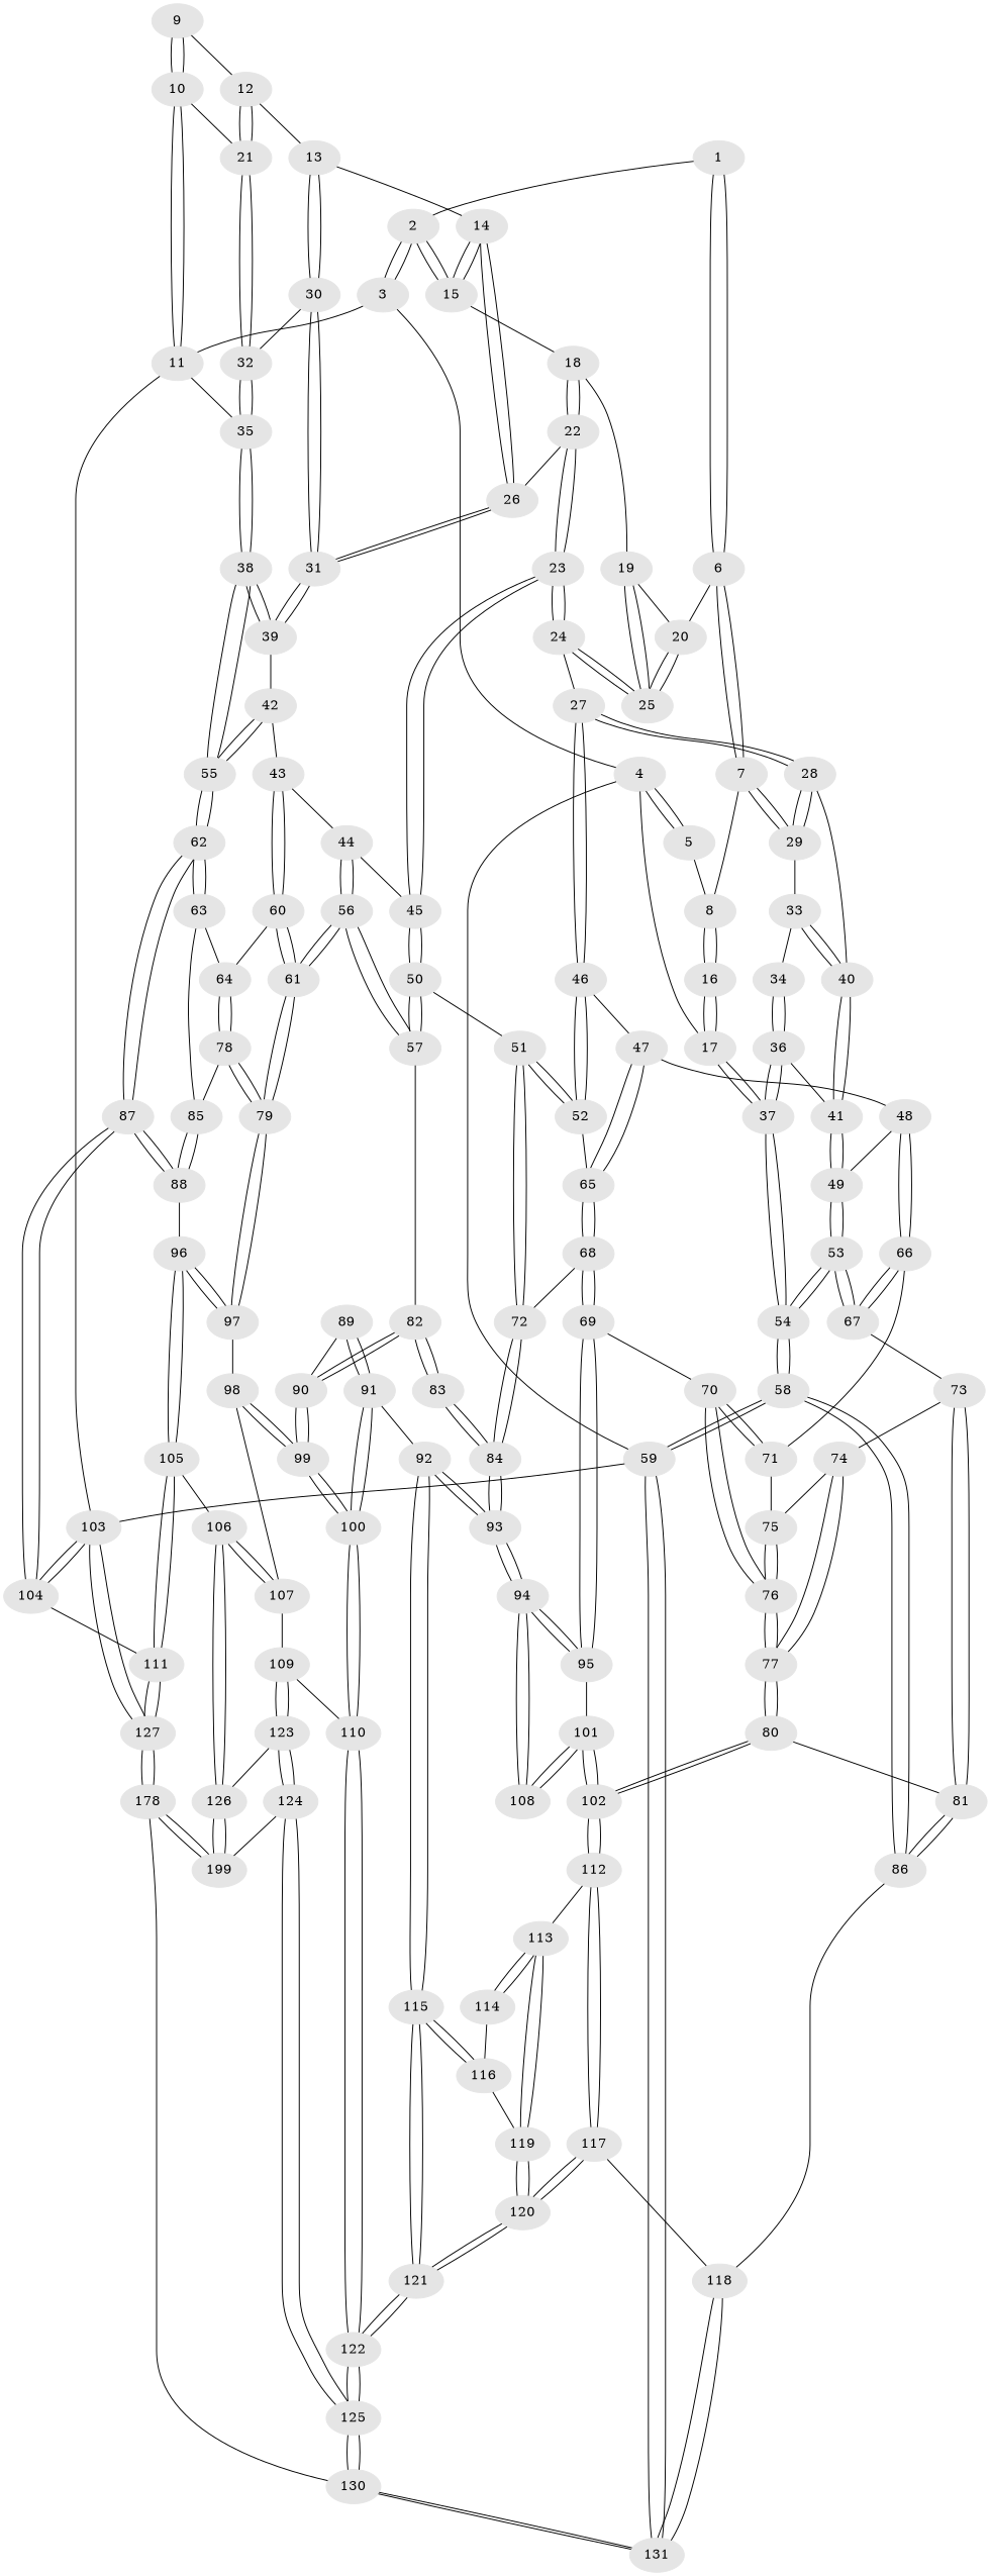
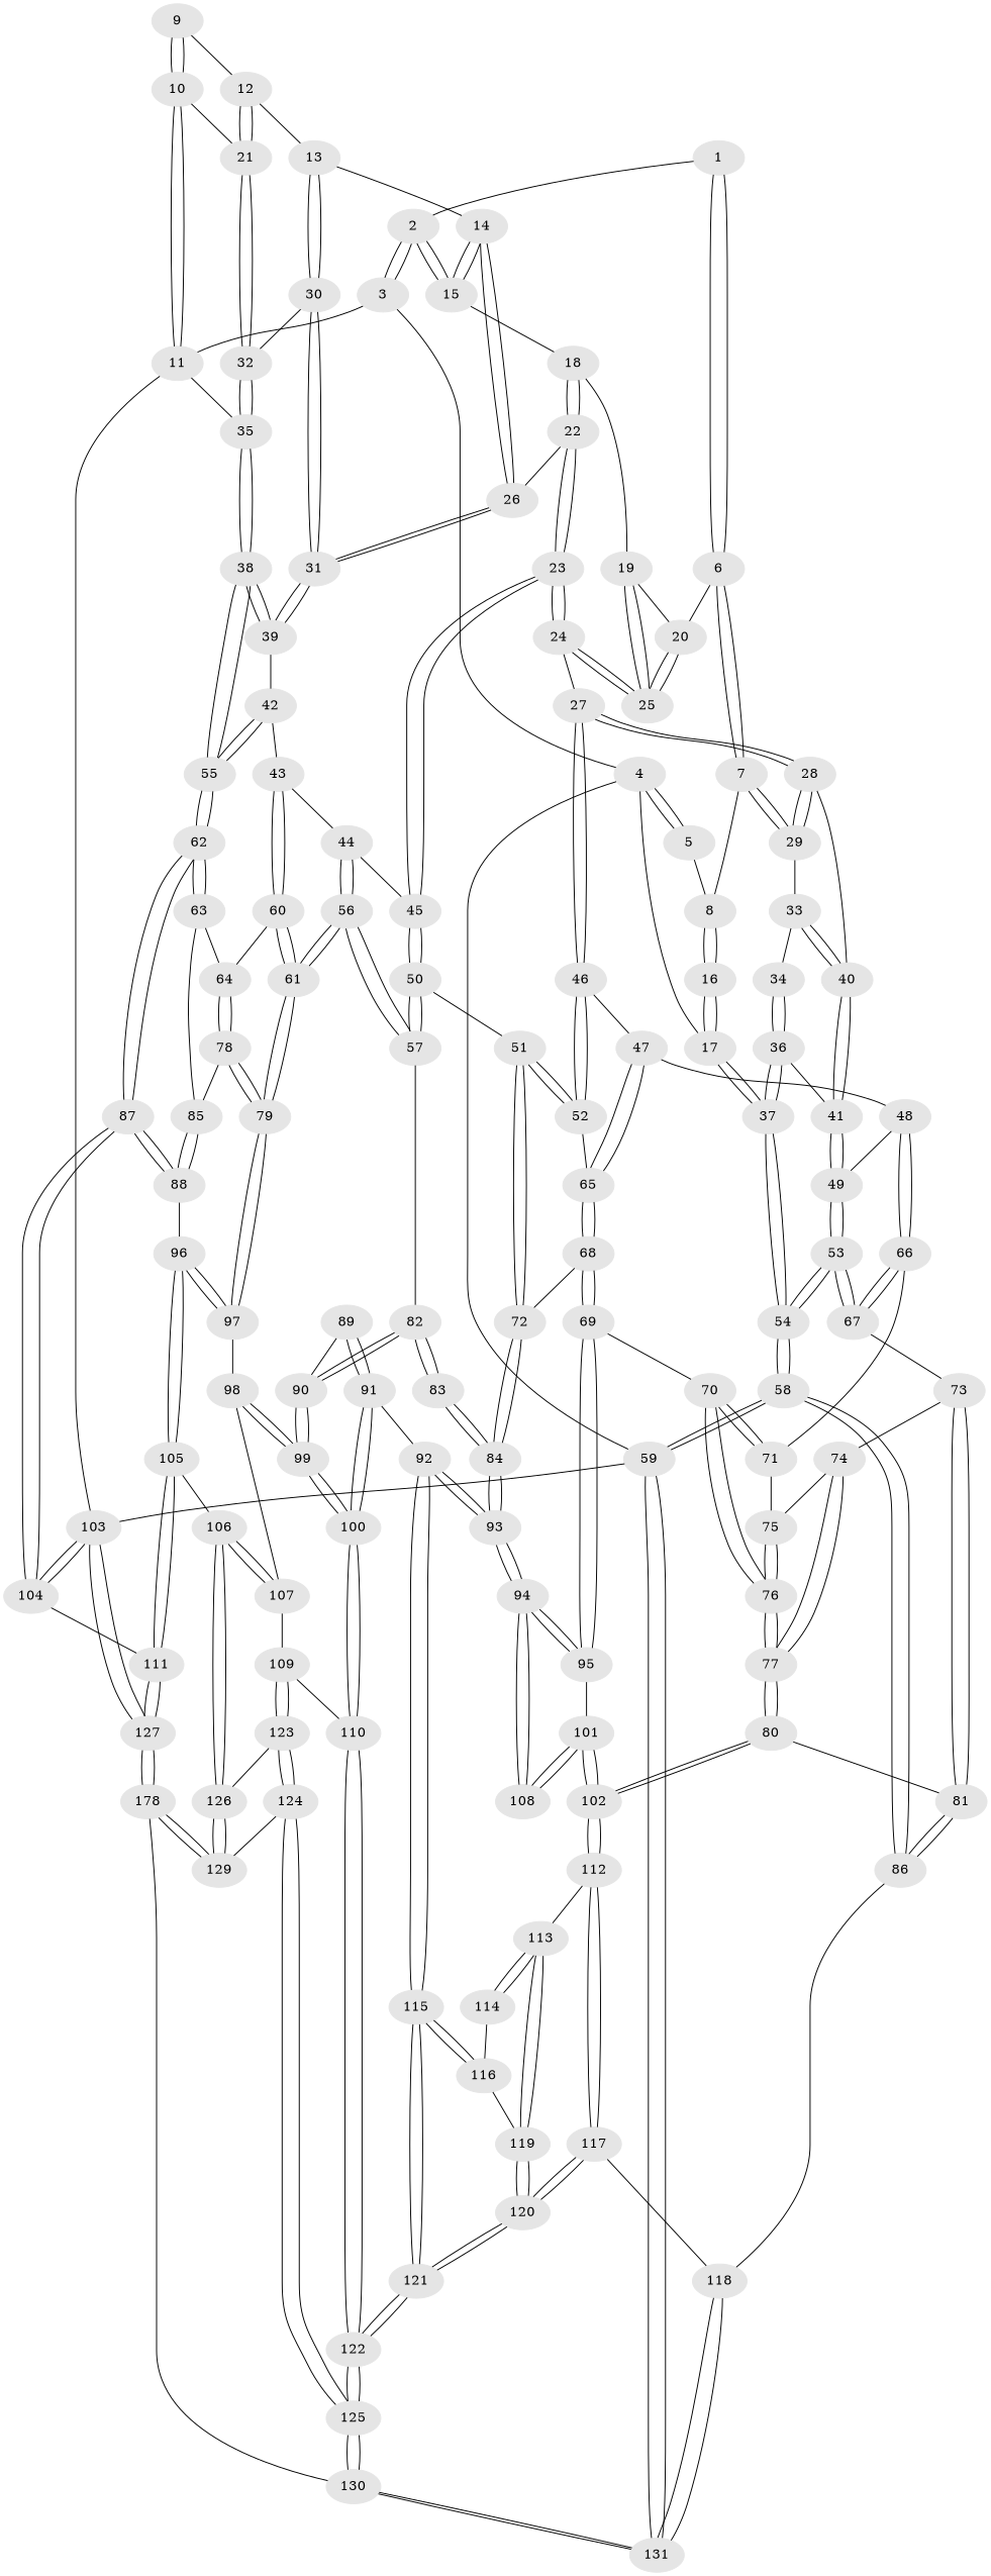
  graph {
    node [color=gray90 style=filled]
    1
    2
    6
    3
    15
    7
    20
    4
    11
    18
    5
    17
    59
    35
    103
    8
    37
    131
    16
    29
    25
    33
    9
    10
    12
    21
    13
    32
    38
    104
    127
    14
    30
    26
    31
    19
    22
    34
    36
    54
    23
    24
    45
    27
    50
    28
    46
    39
    40
    47
    52
    41
    42
    55
    49
    58
    62
    43
    53
    44
    60
    56
    61
    64
    57
    51
    48
    65
    66
    68
    67
    71
    72
    82
    84
    73
    86
    63
    87
    79
    83
    90
    118
    78
    97
    85
    88
    69
    75
    74
    81
    70
    95
    76
    101
    77
    93
    80
    102
    98
    112
    99
    94
    96
    111
    105
    89
    91
    92
    100
    115
    110
    116
    121
    108
    106
    107
    109
    122
    113
    117
    n122 [label=178]
    126
-   129 [label=199]
+   129
    123
    124
    125
    114
    119
    120
    130
    1 -- 2
    1 -- 6
    1 -- 6
    2 -- 3
    2 -- 3
    2 -- 15
    2 -- 15
    6 -- 7
    6 -- 7
    6 -- 20
    3 -- 4
    3 -- 11
    15 -- 18
    7 -- 8
    7 -- 29
    7 -- 29
    20 -- 25
    20 -- 25
    4 -- 5
    4 -- 5
    4 -- 17
    4 -- 59
    11 -- 35
    11 -- 103
    18 -- 19
    18 -- 22
    18 -- 22
    5 -- 8
    17 -- 37
    17 -- 37
    59 -- 103
    59 -- 131
    59 -- 131
    35 -- 38
    35 -- 38
    103 -- 104
    103 -- 104
    103 -- 127
    103 -- 127
    8 -- 16
    8 -- 16
    37 -- 54
    37 -- 54
    16 -- 17
    16 -- 17
    29 -- 33
    33 -- 34
    33 -- 40
    33 -- 40
    9 -- 10
    9 -- 10
    9 -- 12
    10 -- 11
    10 -- 11
    10 -- 21
    12 -- 21
    12 -- 21
    12 -- 13
    21 -- 32
    21 -- 32
    13 -- 14
    13 -- 30
    13 -- 30
    32 -- 35
    32 -- 35
    38 -- 39
    38 -- 39
    38 -- 55
    38 -- 55
    104 -- 111
    127 -- n122
    127 -- n122
    14 -- 15
    14 -- 15
    14 -- 26
    14 -- 26
    30 -- 32
    30 -- 31
    30 -- 31
    26 -- 31
    26 -- 31
    31 -- 39
    31 -- 39
    19 -- 20
    19 -- 25
    19 -- 25
    22 -- 26
    22 -- 23
    22 -- 23
    34 -- 36
    34 -- 36
    36 -- 37
    36 -- 37
    36 -- 41
    54 -- 58
    54 -- 58
    23 -- 24
    23 -- 24
    23 -- 45
    23 -- 45
    24 -- 25
    24 -- 25
    24 -- 27
    45 -- 50
    45 -- 50
    27 -- 28
    27 -- 28
    27 -- 46
    27 -- 46
    50 -- 57
    50 -- 57
    50 -- 51
    28 -- 29
    28 -- 29
    28 -- 40
    46 -- 47
    46 -- 52
    46 -- 52
    39 -- 42
    40 -- 41
    40 -- 41
    47 -- 48
    47 -- 65
    47 -- 65
    52 -- 65
    41 -- 49
    41 -- 49
    42 -- 55
    42 -- 55
    42 -- 43
    55 -- 62
    55 -- 62
    49 -- 53
    49 -- 53
    58 -- 59
    58 -- 59
    58 -- 86
    58 -- 86
    62 -- 63
    62 -- 63
    62 -- 87
    62 -- 87
    43 -- 44
    43 -- 60
    43 -- 60
    53 -- 54
    53 -- 54
    53 -- 67
    53 -- 67
    44 -- 45
    44 -- 56
    44 -- 56
    60 -- 61
    60 -- 61
    60 -- 64
    56 -- 61
    56 -- 61
    56 -- 57
    56 -- 57
    61 -- 79
    61 -- 79
    64 -- 78
    64 -- 78
    57 -- 82
    51 -- 52
    51 -- 52
    51 -- 72
    51 -- 72
    48 -- 49
    48 -- 66
    48 -- 66
    65 -- 68
    65 -- 68
    66 -- 67
    66 -- 67
    66 -- 71
    68 -- 72
    68 -- 69
    68 -- 69
    67 -- 73
    71 -- 75
    72 -- 84
    72 -- 84
    82 -- 83
    82 -- 83
    82 -- 90
    82 -- 90
    84 -- 93
    84 -- 93
    73 -- 74
    73 -- 81
    73 -- 81
    86 -- 118
    63 -- 64
    63 -- 85
    87 -- 104
    87 -- 104
    87 -- 88
    87 -- 88
    79 -- 97
    79 -- 97
    83 -- 84
    83 -- 84
    90 -- 99
    90 -- 99
    118 -- 131
    118 -- 131
    78 -- 79
    78 -- 79
    78 -- 85
    97 -- 98
    85 -- 88
    85 -- 88
    88 -- 96
    69 -- 70
    69 -- 95
    69 -- 95
    75 -- 76
    75 -- 76
    74 -- 75
    74 -- 77
    74 -- 77
    81 -- 86
    81 -- 86
    70 -- 71
    70 -- 71
    70 -- 76
    70 -- 76
    95 -- 101
    76 -- 77
    76 -- 77
    101 -- 102
    101 -- 102
    101 -- 108
    101 -- 108
    77 -- 80
    77 -- 80
    93 -- 94
    93 -- 94
    80 -- 81
    80 -- 102
    80 -- 102
    102 -- 112
    102 -- 112
    98 -- 99
    98 -- 99
    98 -- 107
    112 -- 113
    112 -- 117
    112 -- 117
    99 -- 100
    99 -- 100
    94 -- 95
    94 -- 95
    94 -- 108
    94 -- 108
    96 -- 97
    96 -- 97
    96 -- 105
    96 -- 105
    111 -- 127
    111 -- 127
    105 -- 111
    105 -- 111
    105 -- 106
    89 -- 90
    89 -- 91
    89 -- 91
    91 -- 92
    91 -- 100
    91 -- 100
    92 -- 93
    92 -- 93
    92 -- 115
    92 -- 115
    100 -- 110
    100 -- 110
    115 -- 116
    115 -- 116
    115 -- 121
    115 -- 121
    110 -- 122
    110 -- 122
    116 -- 119
    121 -- 122
    121 -- 122
    106 -- 107
    106 -- 107
    106 -- 126
    106 -- 126
    107 -- 109
    109 -- 110
    109 -- 123
    109 -- 123
    122 -- 125
    122 -- 125
    113 -- 114
    113 -- 114
    113 -- 119
    113 -- 119
    117 -- 118
    117 -- 120
    117 -- 120
    n122 -- 129
    n122 -- 129
    n122 -- 130
    126 -- 129
    126 -- 129
    123 -- 126
    123 -- 124
    123 -- 124
    124 -- 129
    124 -- 125
    124 -- 125
    125 -- 130
    125 -- 130
    114 -- 116
    119 -- 120
    119 -- 120
    120 -- 121
    120 -- 121
    130 -- 131
    130 -- 131
  }
